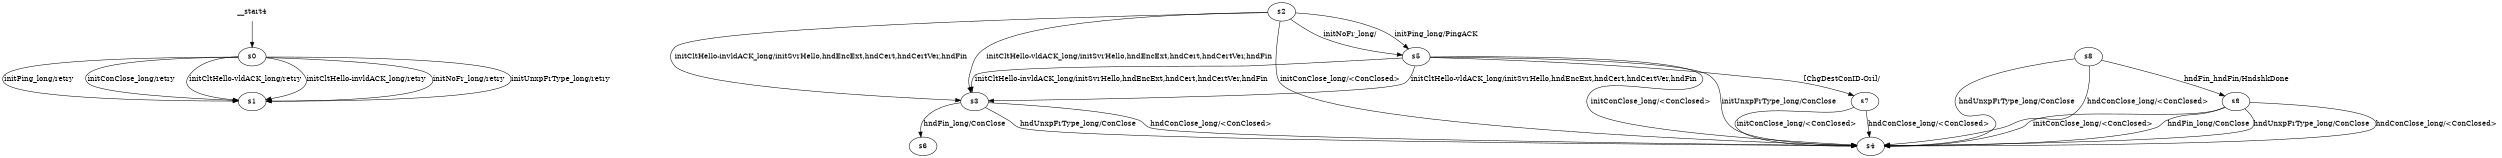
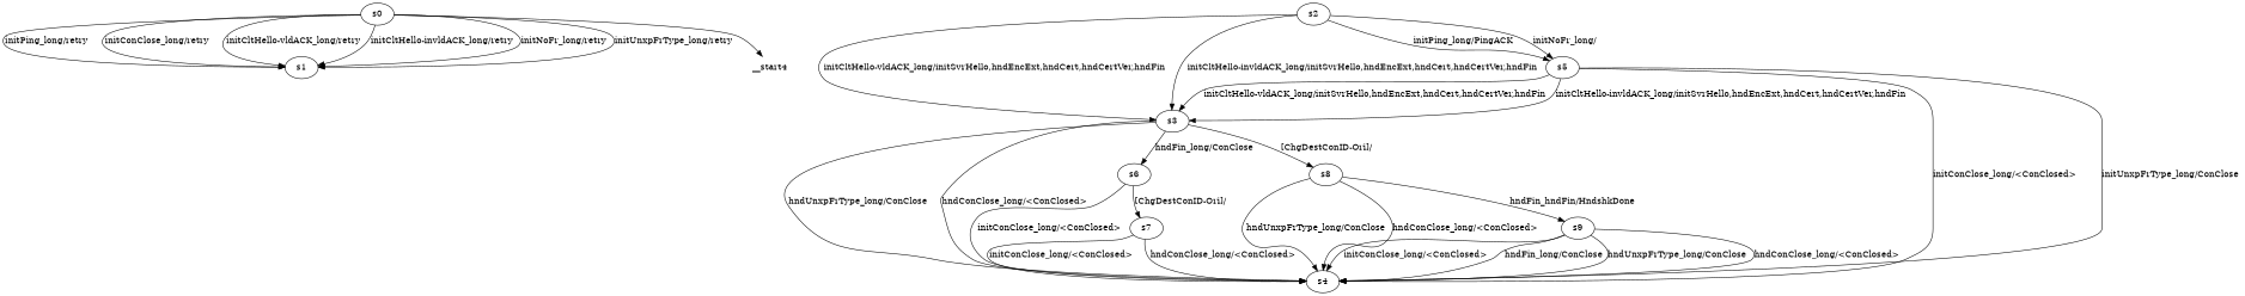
  digraph {
    n1 [label=s0]
    n2 [label=s1]
    n3 [label=s2]
    n4 [label=s3]
    n5 [label=s4]
    n6 [label=s5]
    n7 [label=s6]
    n8 [label=s8]
    n9 [label=s7]
    n10 [label=s9]
    n11 [label=__start4 shape=none]
    n1 -> n2 [label="initPing_long/retry "]
    n1 -> n2 [label="initConClose_long/retry "]
    n1 -> n2 [label="initCltHello-vldACK_long/retry "]
    n1 -> n2 [label="initCltHello-invldACK_long/retry "]
    n1 -> n2 [label="initNoFr_long/retry "]
    n1 -> n2 [label="initUnxpFrType_long/retry "]
    n3 -> n4 [label="initCltHello-vldACK_long/initSvrHello,hndEncExt,hndCert,hndCertVer,hndFin "]
    n3 -> n4 [label="initCltHello-invldACK_long/initSvrHello,hndEncExt,hndCert,hndCertVer,hndFin "]
-   n3 -> n5 [label="initConClose_long/<ConClosed> "]
+   n7 -> n5 [label="initConClose_long/<ConClosed> "]
    n3 -> n6 [label="initPing_long/PingACK "]
    n3 -> n6 [label="initNoFr_long/ "]
    n4 -> n5 [label="hndUnxpFrType_long/ConClose "]
    n4 -> n5 [label="hndConClose_long/<ConClosed> "]
    n4 -> n7 [label="hndFin_long/ConClose "]
+   n4 -> n8 [label="[ChgDestConID-Ori]/ "]
    n6 -> n4 [label="initCltHello-vldACK_long/initSvrHello,hndEncExt,hndCert,hndCertVer,hndFin "]
    n6 -> n4 [label="initCltHello-invldACK_long/initSvrHello,hndEncExt,hndCert,hndCertVer,hndFin "]
    n6 -> n5 [label="initConClose_long/<ConClosed> "]
    n6 -> n5 [label="initUnxpFrType_long/ConClose "]
-   n6 -> n9 [label="[ChgDestConID-Ori]/ "]
+   n7 -> n9 [label="[ChgDestConID-Ori]/ "]
    n8 -> n5 [label="hndUnxpFrType_long/ConClose "]
    n8 -> n5 [label="hndConClose_long/<ConClosed> "]
    n8 -> n10 [label="hndFin_hndFin/HndshkDone "]
    n9 -> n5 [label="initConClose_long/<ConClosed> "]
    n9 -> n5 [label="hndConClose_long/<ConClosed> "]
    n10 -> n5 [label="initConClose_long/<ConClosed> "]
    n10 -> n5 [label="hndFin_long/ConClose "]
    n10 -> n5 [label="hndUnxpFrType_long/ConClose "]
    n10 -> n5 [label="hndConClose_long/<ConClosed> "]
-   n11 -> n1
+   n1 -> n11
  }
